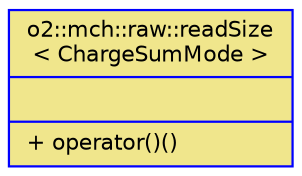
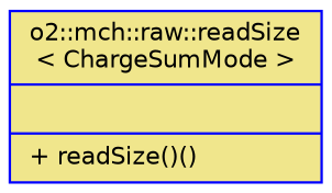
  digraph {
-   n1 [color=blue fillcolor=khaki fontcolor=black fontname=Helvetica fontsize=10 height=0.2 label="{o2::mch::raw::readSize\l\< ChargeSumMode \>\n||+ operator()()\l}" shape=record style=filled width=0.4]
+   n1 [color=blue fillcolor=khaki fontcolor=black fontname=Helvetica fontsize=10 height=0.2 label="{o2::mch::raw::readSize\l\< ChargeSumMode \>\n||+ readSize()()\l}" shape=record style=filled width=0.4]
  }
